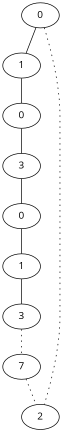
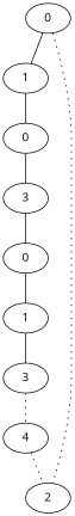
  graph {
    fontname="Open Sans"
    node [fontname="Open Sans"]
    edge [fontname="Open Sans"]
    n1 [label=0]
    n2 [label=1]
    n3 [label=2]
    n4 [label=0]
    n5 [label=3]
    n6 [label=0]
    n7 [label=1]
    n8 [label=3]
-   n9 [label=7]
+   n9 [label=4]
    n1 -- n2
    n1 -- n3 [style=dotted]
    n2 -- n4
    n4 -- n5
    n5 -- n6
    n6 -- n7
    n7 -- n8
    n8 -- n9 [style=dotted]
    n9 -- n3 [style=dotted]
  }
